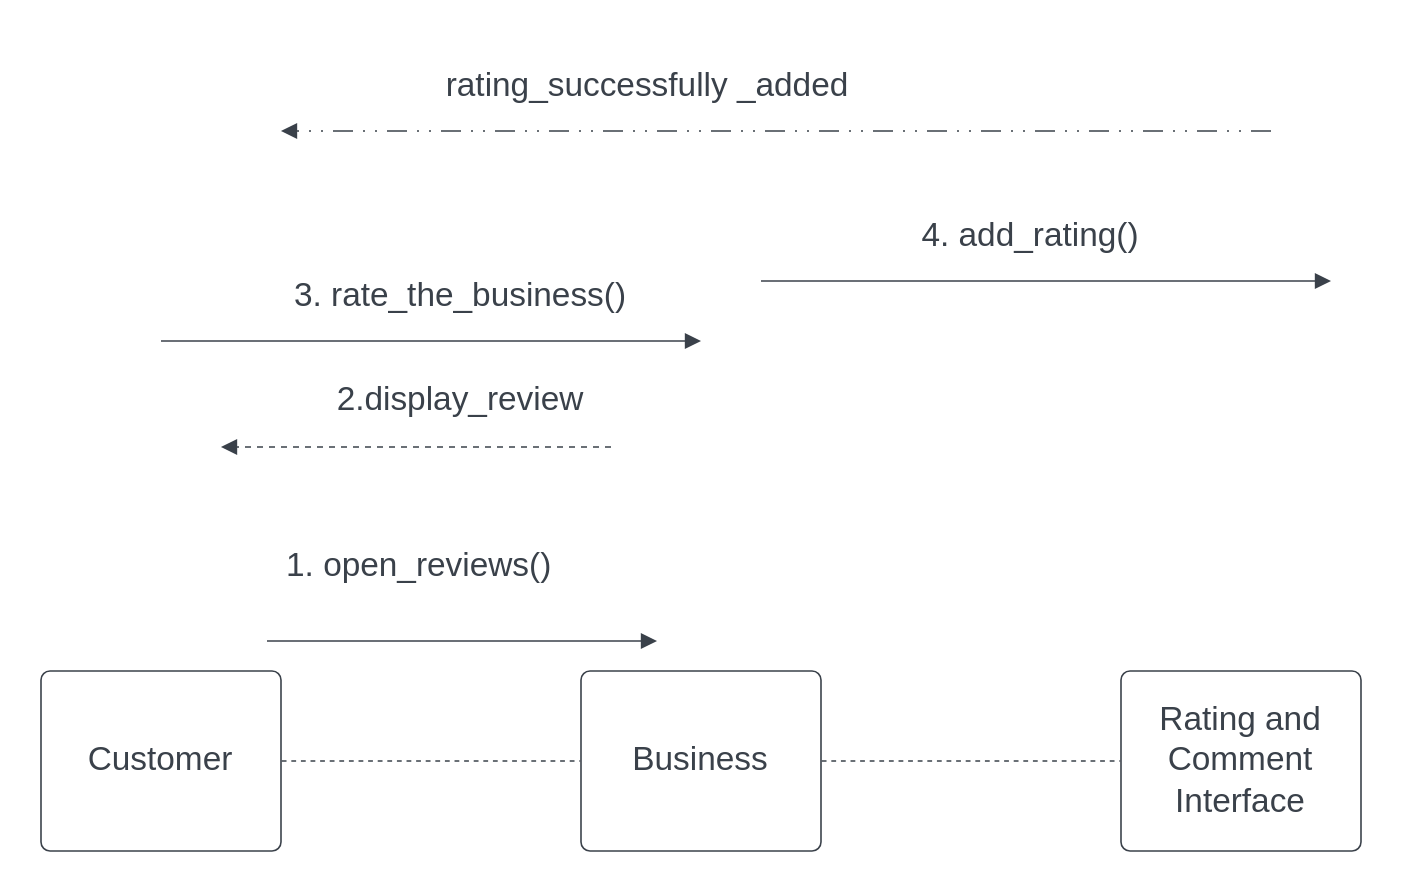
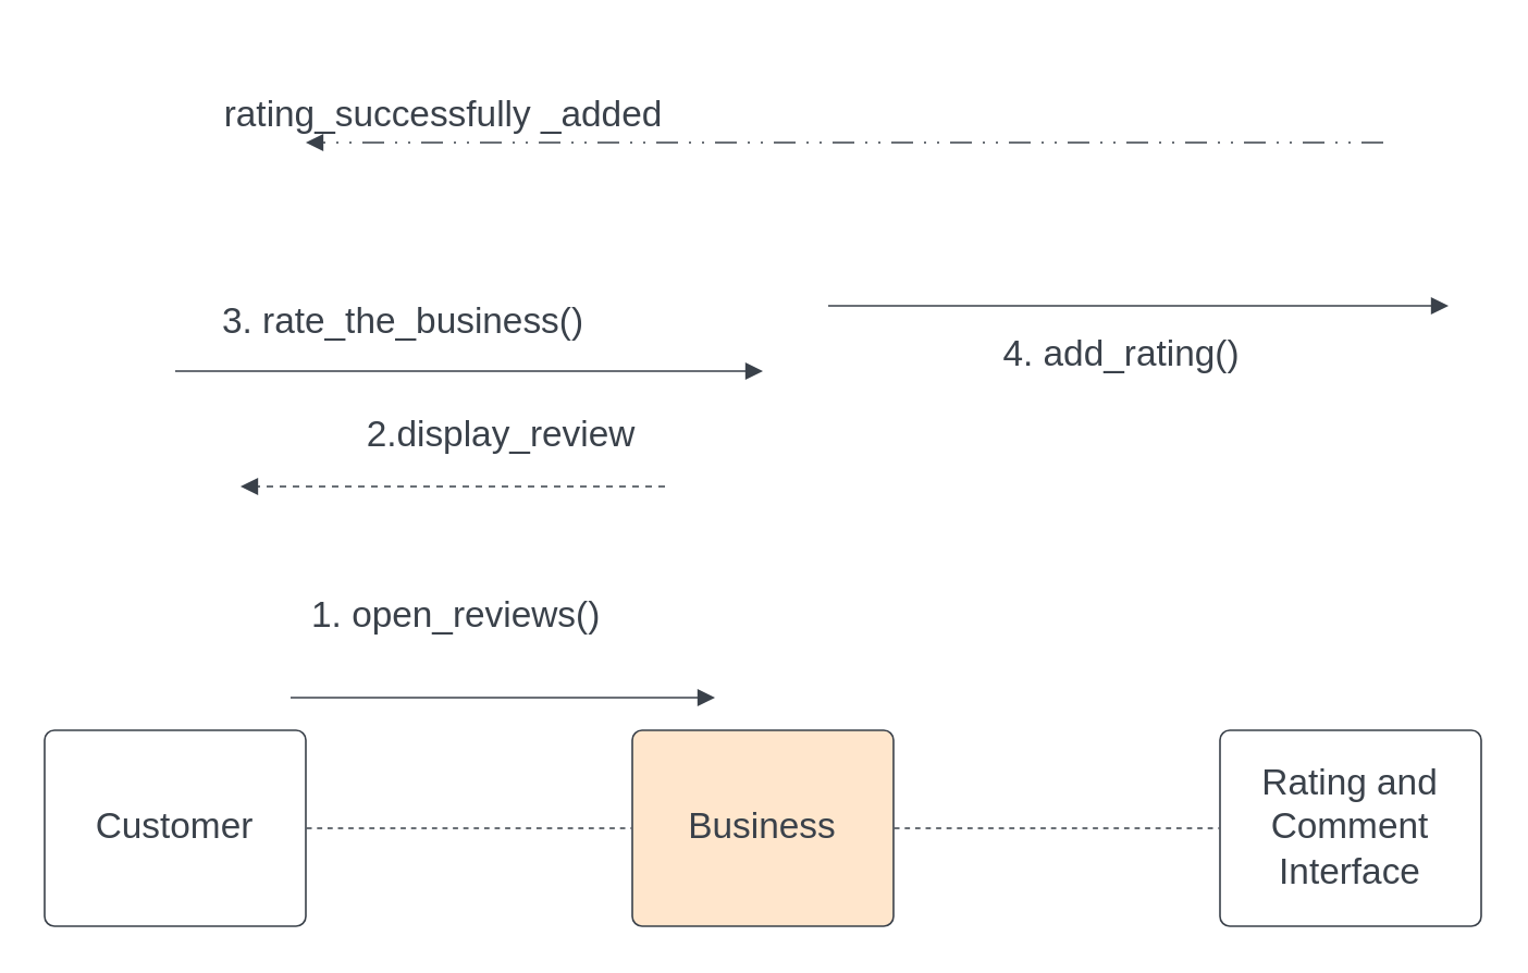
  <mxCell id="0" />
  <mxCell id="1" parent="0" />
  <mxCell id="2" value="&lt;ol style=&quot;margin: 0px; padding-left: 10px;list-style-position: inside; list-style-type:decimal&quot;&gt;&lt;li style=&quot;text-align:left;color:#3a414a;font-size:16.7px;&quot;&gt;&lt;span style=&quot;margin-left: 0px;margin-top: -2px;&quot;&gt;&lt;span style=&quot;font-size:16.7px;color:#3a414a;&quot;&gt;open_reviews()&lt;/span&gt;&lt;/span&gt;&lt;/li&gt;&lt;/ol&gt;" style="html=1;overflow=block;blockSpacing=1;whiteSpace=wrap;fontSize=13;spacing=0;fillColor=#ffffff;strokeWidth=1.5;strokeColor=none;" vertex="1" parent="1"><mxGeometry x="133" y="260" width="180" height="45" as="geometry" /></mxCell>
- <mxCell id="3" value="rating_successfully _added" style="html=1;overflow=block;blockSpacing=1;whiteSpace=wrap;fontSize=16.7;fontColor=#3a414a;spacing=0;fillColor=#ffffff;strokeWidth=1.5;strokeColor=none;" vertex="1" parent="1"><mxGeometry x="155" y="20" width="337" height="45" as="geometry" /></mxCell>
- <mxCell id="4" value="4. add_rating()" style="html=1;overflow=block;blockSpacing=1;whiteSpace=wrap;fontSize=16.7;fontColor=#3a414a;spacing=0;fillColor=#ffffff;strokeWidth=1.5;strokeColor=none;" vertex="1" parent="1"><mxGeometry x="425" y="95" width="180" height="45" as="geometry" /></mxCell>
- <mxCell id="5" value="3. rate_the_business()" style="html=1;overflow=block;blockSpacing=1;whiteSpace=wrap;fontSize=16.7;fontColor=#3a414a;spacing=0;fillColor=#ffffff;strokeWidth=1.5;strokeColor=none;" vertex="1" parent="1"><mxGeometry x="140" y="125" width="180" height="45" as="geometry" /></mxCell>
+ <mxCell id="3" value="rating_successfully _added" style="html=1;overflow=block;blockSpacing=1;whiteSpace=wrap;fontSize=16.7;fontColor=#3a414a;spacing=0;fillColor=#ffffff;strokeWidth=1.5;strokeColor=none;" vertex="1" parent="1"><mxGeometry x="35" y="30" width="337" height="45" as="geometry" /></mxCell>
+ <mxCell id="4" value="4. add_rating()" style="html=1;overflow=block;blockSpacing=1;whiteSpace=wrap;fontSize=16.7;fontColor=#3a414a;spacing=0;fillColor=#ffffff;strokeWidth=1.5;strokeColor=none;" vertex="1" parent="1"><mxGeometry x="425" y="140" width="180" height="45" as="geometry" /></mxCell>
+ <mxCell id="5" value="3. rate_the_business()" style="html=1;overflow=block;blockSpacing=1;whiteSpace=wrap;fontSize=16.7;fontColor=#3a414a;spacing=0;fillColor=#ffffff;strokeWidth=1.5;strokeColor=none;" vertex="1" parent="1"><mxGeometry x="95" y="125" width="180" height="45" as="geometry" /></mxCell>
  <mxCell id="6" value="2.display_review" style="html=1;overflow=block;blockSpacing=1;whiteSpace=wrap;fontSize=16.7;fontColor=#3a414a;spacing=0;fillColor=#ffffff;strokeWidth=1.5;strokeColor=none;" vertex="1" parent="1"><mxGeometry x="140" y="177" width="180" height="45" as="geometry" /></mxCell>
  <mxCell id="7" value="Customer" style="html=1;overflow=block;blockSpacing=1;whiteSpace=wrap;fontSize=16.7;fontColor=#3a414a;spacing=3.8;strokeColor=#3a414a;strokeOpacity=100;rounded=1;absoluteArcSize=1;arcSize=9;strokeWidth=0.8;" vertex="1" parent="1"><mxGeometry x="20" y="335" width="120" height="90" as="geometry" /></mxCell>
- <mxCell id="8" value="Business" style="html=1;overflow=block;blockSpacing=1;whiteSpace=wrap;fontSize=16.7;fontColor=#3a414a;spacing=3.8;strokeColor=#3a414a;strokeOpacity=100;rounded=1;absoluteArcSize=1;arcSize=9;strokeWidth=0.8;" vertex="1" parent="1"><mxGeometry x="290" y="335" width="120" height="90" as="geometry" /></mxCell>
+ <mxCell id="8" value="Business" style="html=1;overflow=block;blockSpacing=1;whiteSpace=wrap;fontSize=16.7;fontColor=#3a414a;spacing=3.8;strokeColor=#3a414a;strokeOpacity=100;rounded=1;absoluteArcSize=1;arcSize=9;strokeWidth=0.8;fillColor=#ffe6cc;" vertex="1" parent="1"><mxGeometry x="290" y="335" width="120" height="90" as="geometry" /></mxCell>
  <mxCell id="9" value="Rating and Comment Interface" style="html=1;overflow=block;blockSpacing=1;whiteSpace=wrap;fontSize=16.7;fontColor=#3a414a;spacing=3.8;strokeColor=#3a414a;strokeOpacity=100;rounded=1;absoluteArcSize=1;arcSize=9;strokeWidth=0.8;" vertex="1" parent="1"><mxGeometry x="560" y="335" width="120" height="90" as="geometry" /></mxCell>
  <mxCell id="10" value="" style="html=1;jettySize=18;whiteSpace=wrap;fontSize=13;strokeColor=#3a414a;strokeOpacity=100;strokeWidth=0.8;rounded=1;arcSize=12;edgeStyle=orthogonalEdgeStyle;startArrow=none;endArrow=none;exitX=1.003;exitY=0.5;exitPerimeter=0;entryX=-0.003;entryY=0.5;entryPerimeter=0;dashed=1;" edge="1" parent="1" source="7" target="8"><mxGeometry width="100" height="100" relative="1" as="geometry"><Array as="points" /></mxGeometry></mxCell>
  <mxCell id="11" value="" style="html=1;jettySize=18;whiteSpace=wrap;fontSize=13;strokeColor=#3a414a;strokeOpacity=100;strokeWidth=0.8;rounded=1;arcSize=12;edgeStyle=orthogonalEdgeStyle;startArrow=none;endArrow=none;exitX=1.003;exitY=0.5;exitPerimeter=0;entryX=-0.003;entryY=0.5;entryPerimeter=0;dashed=1;" edge="1" parent="1" source="8" target="9"><mxGeometry width="100" height="100" relative="1" as="geometry"><Array as="points" /></mxGeometry></mxCell>
  <mxCell id="12" value="" style="html=1;jettySize=18;whiteSpace=wrap;fontSize=13;strokeColor=#3a414a;strokeOpacity=100;strokeWidth=0.8;rounded=1;arcSize=12;edgeStyle=orthogonalEdgeStyle;startArrow=none;endArrow=block;endFill=1;" edge="1" parent="1"><mxGeometry width="100" height="100" relative="1" as="geometry"><Array as="points" /><mxPoint x="133" y="320" as="sourcePoint" /><mxPoint x="328" y="320" as="targetPoint" /></mxGeometry></mxCell>
  <mxCell id="13" value="" style="html=1;jettySize=18;whiteSpace=wrap;fontSize=13;strokeColor=#3a414a;strokeOpacity=100;dashed=1;fixDash=1;strokeWidth=0.8;rounded=1;arcSize=12;edgeStyle=orthogonalEdgeStyle;startArrow=none;endArrow=block;endFill=1;" edge="1" parent="1"><mxGeometry width="100" height="100" relative="1" as="geometry"><Array as="points" /><mxPoint x="305" y="223" as="sourcePoint" /><mxPoint x="110" y="223" as="targetPoint" /></mxGeometry></mxCell>
  <mxCell id="14" value="" style="html=1;jettySize=18;whiteSpace=wrap;fontSize=13;strokeColor=#3a414a;strokeOpacity=100;strokeWidth=0.8;rounded=1;arcSize=12;edgeStyle=orthogonalEdgeStyle;startArrow=none;endArrow=block;endFill=1;" edge="1" parent="1"><mxGeometry width="100" height="100" relative="1" as="geometry"><Array as="points" /><mxPoint x="80" y="170" as="sourcePoint" /><mxPoint x="350" y="170" as="targetPoint" /></mxGeometry></mxCell>
  <mxCell id="15" value="" style="html=1;jettySize=18;whiteSpace=wrap;fontSize=13;strokeColor=#3a414a;strokeOpacity=100;strokeWidth=0.8;rounded=1;arcSize=12;edgeStyle=orthogonalEdgeStyle;startArrow=none;endArrow=block;endFill=1;" edge="1" parent="1"><mxGeometry width="100" height="100" relative="1" as="geometry"><Array as="points" /><mxPoint x="380" y="140" as="sourcePoint" /><mxPoint x="665" y="140" as="targetPoint" /></mxGeometry></mxCell>
  <mxCell id="16" value="" style="html=1;jettySize=18;whiteSpace=wrap;fontSize=13;strokeColor=#3a414a;strokeOpacity=100;dashed=1;fixDash=1;dashPattern=10 5 1 5 1 5;strokeWidth=0.8;rounded=1;arcSize=12;edgeStyle=orthogonalEdgeStyle;startArrow=none;endArrow=block;endFill=1;" edge="1" parent="1"><mxGeometry width="100" height="100" relative="1" as="geometry"><Array as="points" /><mxPoint x="635" y="65" as="sourcePoint" /><mxPoint x="140" y="65" as="targetPoint" /></mxGeometry></mxCell>
